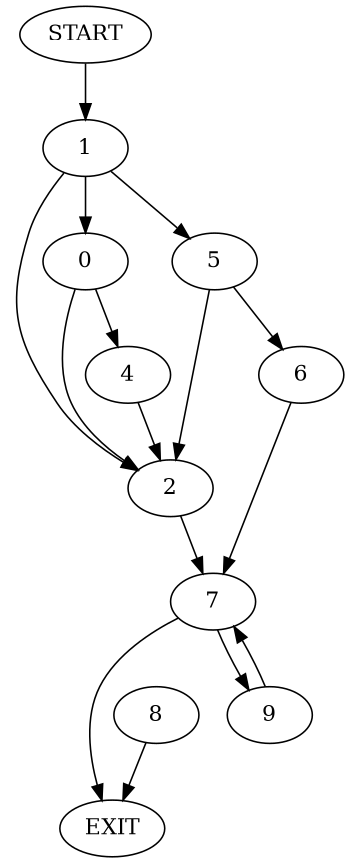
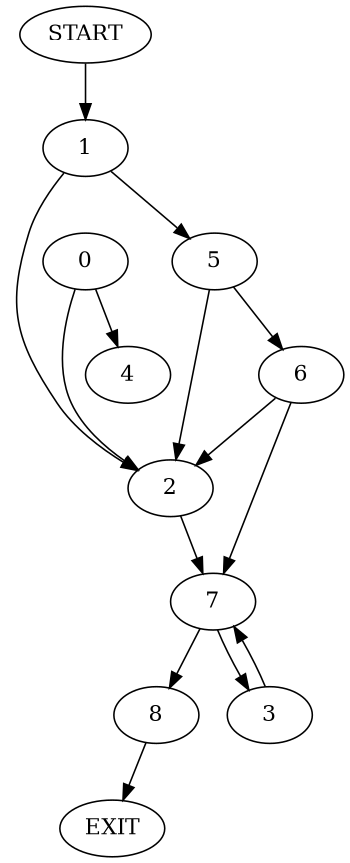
  digraph {
    n1 [label=START]
    1
    2
    n4 [label=0]
    5
    n6 [label=EXIT]
    7
    4
    6
    8
-   9
+   9 [label=3]
    n1 -> 1
    1 -> 2
-   1 -> n4
    1 -> 5
    2 -> 7
    n4 -> 2
    n4 -> 4
    5 -> 2
    5 -> 6
-   7 -> n6
+   7 -> 8
    7 -> 9
-   4 -> 2
+   6 -> 2
    6 -> 7
    8 -> n6
    9 -> 7
  }
